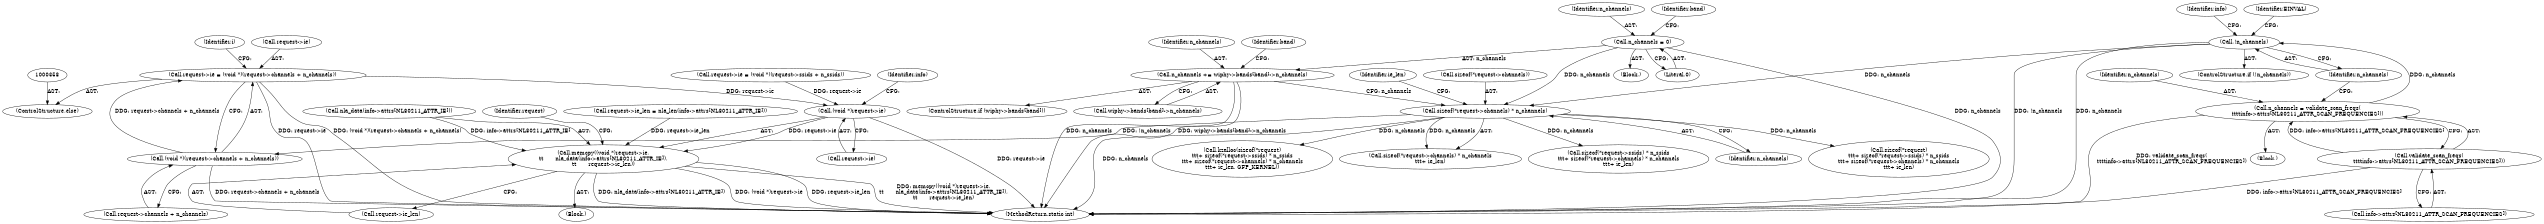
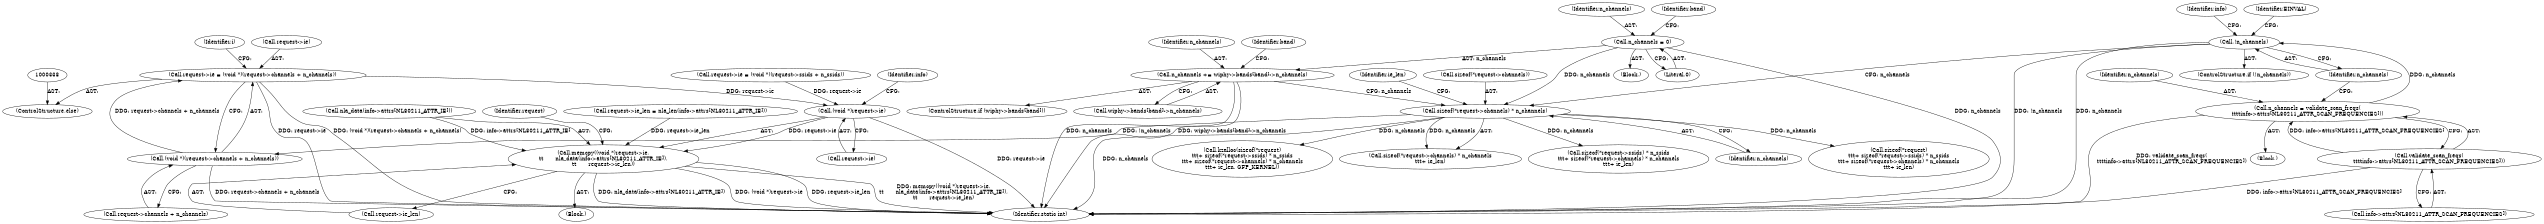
  digraph {
    n1 [label="(Call,request->ie = (void *)(request->channels + n_channels))"]
    n2 [label="(Call,(void *)(request->channels + n_channels))"]
    n3 [label="(Call,(void *)request->ie)"]
    n4 [label="(ControlStructure,else)"]
-   n5 [label="(MethodReturn,static int)"]
+   n5 [label="(Identifier,static int)"]
    n6 [label="(Call,request->channels + n_channels)"]
    n7 [label="(Call,memcpy((void *)request->ie,\n\t\t       nla_data(info->attrs[NL80211_ATTR_IE]),\n\t\t       request->ie_len))"]
    n8 [label="(Call,request->ie)"]
    n9 [label="(Call,sizeof(*request->channels) * n_channels)"]
    n10 [label="(Identifier,n_channels)"]
    n11 [label="(Call,sizeof(*request->channels) * n_channels\n\t\t\t+ ie_len)"]
    n12 [label="(Call,sizeof(*request->ssids) * n_ssids\n\t\t\t+ sizeof(*request->channels) * n_channels\n\t\t\t+ ie_len)"]
    n13 [label="(Call,sizeof(*request)\n\t\t\t+ sizeof(*request->ssids) * n_ssids\n\t\t\t+ sizeof(*request->channels) * n_channels\n\t\t\t+ ie_len)"]
    n14 [label="(Call,kzalloc(sizeof(*request)\n\t\t\t+ sizeof(*request->ssids) * n_ssids\n\t\t\t+ sizeof(*request->channels) * n_channels\n\t\t\t+ ie_len, GFP_KERNEL))"]
    n15 [label="(Call,!n_channels)"]
    n16 [label="(Identifier,n_channels)"]
    n17 [label="(ControlStructure,if (!n_channels))"]
    n18 [label="(Call,n_channels = validate_scan_freqs(\n\t\t\t\tinfo->attrs[NL80211_ATTR_SCAN_FREQUENCIES]))"]
    n19 [label="(Call,validate_scan_freqs(\n\t\t\t\tinfo->attrs[NL80211_ATTR_SCAN_FREQUENCIES]))"]
    n20 [label="(Block,)"]
    n21 [label="(Call,info->attrs[NL80211_ATTR_SCAN_FREQUENCIES])"]
    n22 [label="(Call,n_channels = 0)"]
    n23 [label="(Call,n_channels += wiphy->bands[band]->n_channels)"]
    n24 [label="(Literal,0)"]
    n25 [label="(Block,)"]
    n26 [label="(Call,wiphy->bands[band]->n_channels)"]
    n27 [label="(ControlStructure,if (wiphy->bands[band]))"]
    n28 [label="(Block,)"]
    n29 [label="(Call,request->ie_len)"]
    n30 [label="(Identifier,band)"]
    n31 [label="(Identifier,request)"]
    n32 [label="(Identifier,n_channels)"]
    n33 [label="(Identifier,info)"]
    n34 [label="(Identifier,band)"]
    n35 [label="(Call,request->ie)"]
    n36 [label="(Identifier,ie_len)"]
    n37 [label="(Identifier,EINVAL)"]
    n38 [label="(Identifier,info)"]
    n39 [label="(Call,sizeof(*request->channels))"]
    n40 [label="(Identifier,i)"]
    n41 [label="(Call,request->ie_len = nla_len(info->attrs[NL80211_ATTR_IE]))"]
    n42 [label="(Call,nla_data(info->attrs[NL80211_ATTR_IE]))"]
    n43 [label="(Identifier,n_channels)"]
    n44 [label="(Call,request->ie = (void *)(request->ssids + n_ssids))"]
    n45 [label="(Identifier,n_channels)"]
-   1000338 [label=1000358]
+   1000338
    n1 -> n2 [label="CFG: "]
    n1 -> n3 [label="DDG: request->ie"]
    n1 -> n4 [label="AST: "]
    n1 -> n5 [label="DDG: request->ie"]
    n1 -> n5 [label="DDG: (void *)(request->channels + n_channels)"]
    n2 -> n1 [label="AST: "]
    n2 -> n1 [label="DDG: request->channels + n_channels"]
    n2 -> n5 [label="DDG: request->channels + n_channels"]
    n2 -> n6 [label="CFG: "]
    n3 -> n5 [label="DDG: request->ie"]
    n3 -> n7 [label="AST: "]
    n3 -> n7 [label="DDG: request->ie"]
    n3 -> n8 [label="CFG: "]
    n6 -> n2 [label="AST: "]
    n7 -> n5 [label="DDG: (void *)request->ie"]
    n7 -> n5 [label="DDG: request->ie_len"]
    n7 -> n5 [label="DDG: memcpy((void *)request->ie,\n\t\t       nla_data(info->attrs[NL80211_ATTR_IE]),\n\t\t       request->ie_len)"]
    n7 -> n5 [label="DDG: nla_data(info->attrs[NL80211_ATTR_IE])"]
    n7 -> n28 [label="AST: "]
    n7 -> n29 [label="CFG: "]
    n8 -> n3 [label="AST: "]
    n9 -> n2 [label="DDG: !n_channels"]
    n9 -> n5 [label="DDG: n_channels"]
    n9 -> n10 [label="CFG: "]
    n9 -> n11 [label="AST: "]
    n9 -> n11 [label="DDG: n_channels"]
    n9 -> n12 [label="DDG: n_channels"]
    n9 -> n13 [label="DDG: n_channels"]
    n9 -> n14 [label="DDG: n_channels"]
    n10 -> n9 [label="AST: "]
    n15 -> n5 [label="DDG: !n_channels"]
    n15 -> n5 [label="DDG: n_channels"]
-   n15 -> n9 [label="DDG: n_channels"]
+   n15 -> n9 [label="CFG: n_channels"]
    n15 -> n16 [label="CFG: "]
    n15 -> n17 [label="AST: "]
    n16 -> n15 [label="AST: "]
    n16 -> n18 [label="CFG: "]
    n18 -> n5 [label="DDG: validate_scan_freqs(\n\t\t\t\tinfo->attrs[NL80211_ATTR_SCAN_FREQUENCIES])"]
    n18 -> n15 [label="DDG: n_channels"]
    n18 -> n19 [label="CFG: "]
    n18 -> n20 [label="AST: "]
    n19 -> n5 [label="DDG: info->attrs[NL80211_ATTR_SCAN_FREQUENCIES]"]
    n19 -> n18 [label="AST: "]
    n19 -> n18 [label="DDG: info->attrs[NL80211_ATTR_SCAN_FREQUENCIES]"]
    n19 -> n21 [label="CFG: "]
    n21 -> n19 [label="AST: "]
    n22 -> n5 [label="DDG: n_channels"]
    n22 -> n9 [label="DDG: n_channels"]
    n22 -> n23 [label="AST: n_channels"]
    n22 -> n24 [label="CFG: "]
    n22 -> n25 [label="AST: "]
    n23 -> n5 [label="DDG: n_channels"]
    n23 -> n5 [label="DDG: wiphy->bands[band]->n_channels"]
    n23 -> n9 [label="CFG: n_channels"]
    n23 -> n26 [label="CFG: "]
    n23 -> n27 [label="AST: "]
    n24 -> n22 [label="AST: "]
    n26 -> n23 [label="AST: "]
    n29 -> n7 [label="AST: "]
    n30 -> n23 [label="CFG: "]
    n31 -> n7 [label="CFG: "]
    n32 -> n22 [label="AST: "]
    n33 -> n15 [label="CFG: "]
    n34 -> n22 [label="CFG: "]
    n35 -> n1 [label="AST: "]
    n36 -> n9 [label="CFG: "]
    n37 -> n15 [label="CFG: "]
    n38 -> n3 [label="CFG: "]
    n39 -> n9 [label="AST: "]
    n40 -> n1 [label="CFG: "]
    n41 -> n7 [label="DDG: request->ie_len"]
    n42 -> n7 [label="AST: "]
    n42 -> n7 [label="DDG: info->attrs[NL80211_ATTR_IE]"]
    n43 -> n18 [label="AST: "]
    n44 -> n3 [label="DDG: request->ie"]
    n45 -> n23 [label="AST: "]
    1000338 -> n4 [label="AST: "]
  }
